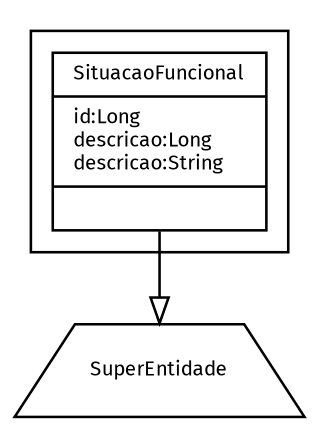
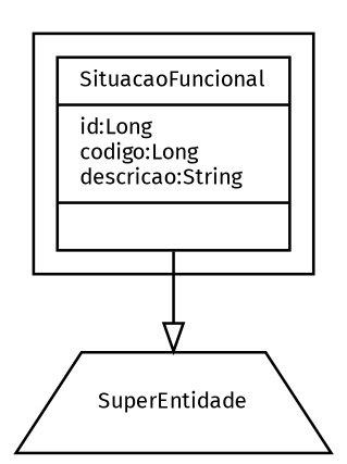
  digraph {
    fontname="Fira Sans"
    fontsize=8
    node [fontname="Fira Sans" fontsize=8]
-   n1 [label="{SituacaoFuncional|id:Long\ldescricao:Long\ldescricao:String\l|\l}" shape=record]
+   n1 [label="{SituacaoFuncional|id:Long\lcodigo:Long\ldescricao:String\l|\l}" shape=record]
    SuperEntidade [shape=trapezium]
    subgraph cluster_1 {
      n1
    }
    n1 -> SuperEntidade [arrowhead=empty fontname="Fira Sans" fontsize=8]
  }
